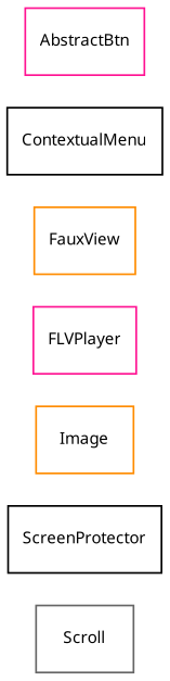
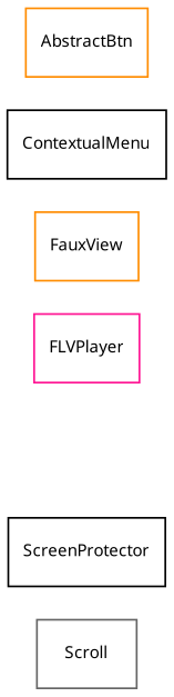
  strict digraph {
    rankdir=LR
    node [color=black fontname=Verdana fontsize=9 shape=record]
    n1 [color=gray40 label=Scroll]
    n2 [label=ScreenProtector]
-   n3 [color=darkorange label=Image]
    n4 [color=deeppink label=FLVPlayer]
    n5 [color=darkorange label=FauxView]
    n6 [label=ContextualMenu]
-   n7 [color=deeppink label=AbstractBtn]
+   n7 [color=darkorange label=AbstractBtn]
  }
